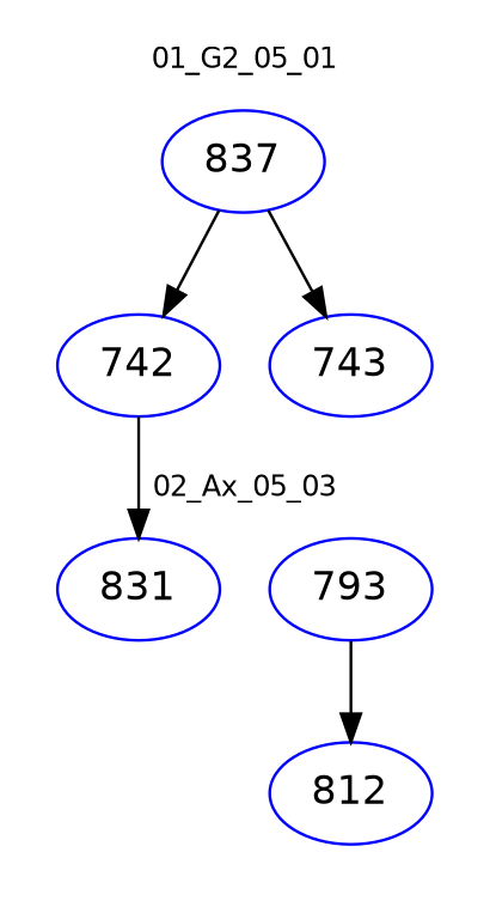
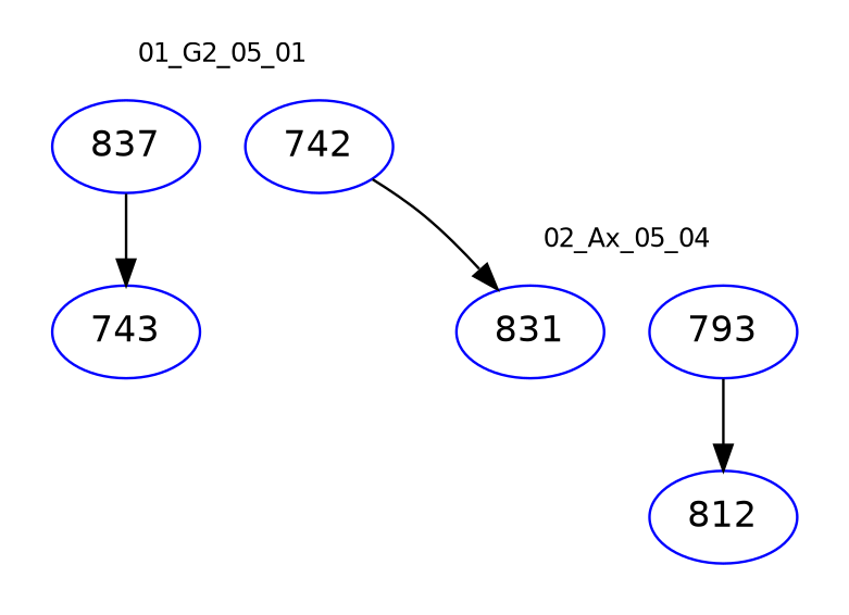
  digraph {
    fontname="DejaVu Sans"
    node [color=blue fontname="DejaVu Sans"]
    edge [color=black fontname="DejaVu Sans"]
    n1 [label=793]
    n2 [label=812]
    n3 [label=831]
    n4 [label=837]
    n5 [label=742]
    n6 [label=743]
    subgraph cluster_1 {
      color=white
      fontsize=10
-     label="02_Ax_05_03"
+     label="02_Ax_05_04"
      n1
      n2
      n3
    }
    subgraph cluster_2 {
      color=white
      fontsize=10
      label="01_G2_05_01"
      n4
      n5
      n6
    }
    n1 -> n2
-   n4 -> n5
    n4 -> n6
    n5 -> n3
  }
